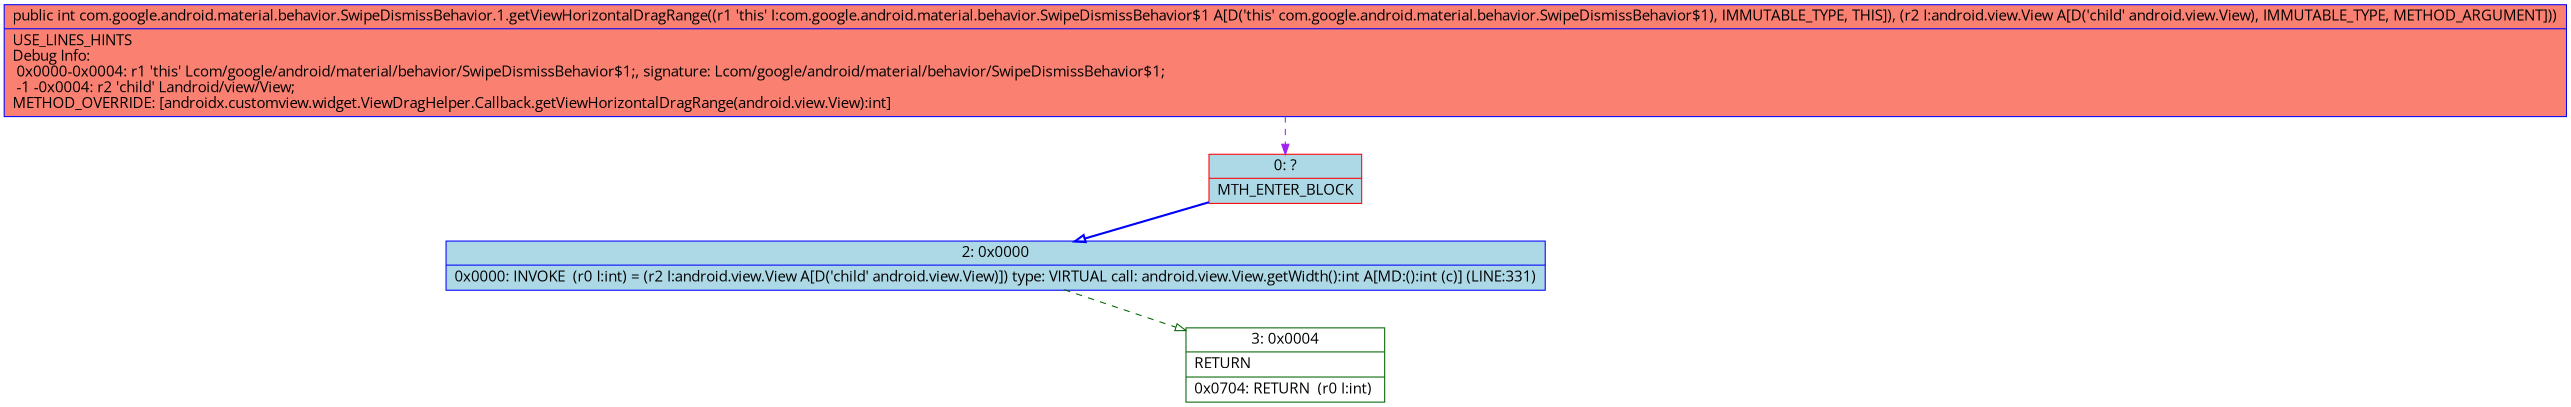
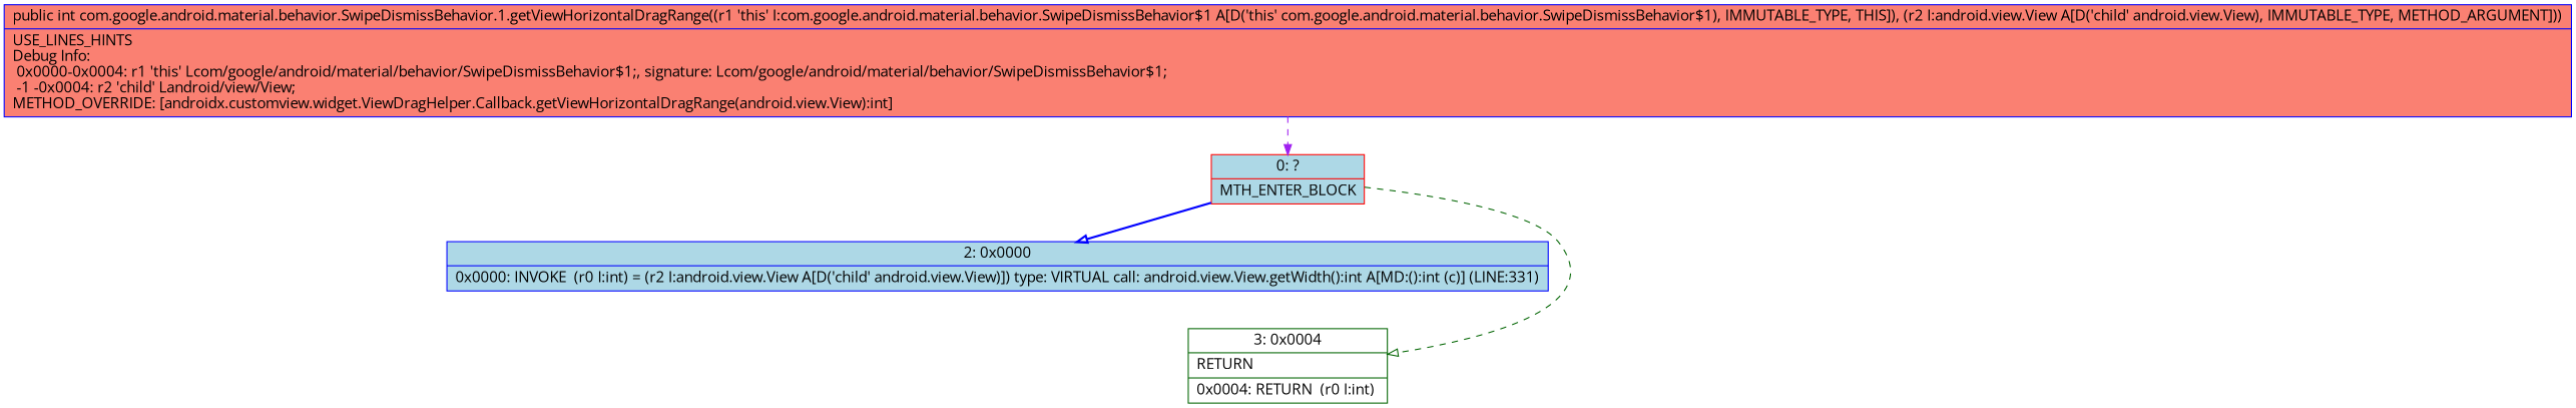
  digraph {
    fontname="Open Sans"
    node [color=blue fillcolor=lightblue fontname="Open Sans" shape=record style=filled]
    edge [arrowhead=onormal fontname="Open Sans" style=dashed]
    n1 [color=red label="{0\:\ ?|MTH_ENTER_BLOCK\l}"]
    n2 [label="{2\:\ 0x0000|0x0000: INVOKE  (r0 I:int) = (r2 I:android.view.View A[D('child' android.view.View)]) type: VIRTUAL call: android.view.View.getWidth():int A[MD:():int (c)] (LINE:331)\l}"]
-   n3 [color=darkgreen fillcolor=white label="{3\:\ 0x0004|RETURN\l|0x0704: RETURN  (r0 I:int) \l}"]
+   n3 [color=darkgreen fillcolor=white label="{3\:\ 0x0004|RETURN\l|0x0004: RETURN  (r0 I:int) \l}"]
    n4 [fillcolor=salmon label="{public int com.google.android.material.behavior.SwipeDismissBehavior.1.getViewHorizontalDragRange((r1 'this' I:com.google.android.material.behavior.SwipeDismissBehavior$1 A[D('this' com.google.android.material.behavior.SwipeDismissBehavior$1), IMMUTABLE_TYPE, THIS]), (r2 I:android.view.View A[D('child' android.view.View), IMMUTABLE_TYPE, METHOD_ARGUMENT]))  | USE_LINES_HINTS\lDebug Info:\l  0x0000\-0x0004: r1 'this' Lcom\/google\/android\/material\/behavior\/SwipeDismissBehavior$1;, signature: Lcom\/google\/android\/material\/behavior\/SwipeDismissBehavior$1;\l  \-1 \-0x0004: r2 'child' Landroid\/view\/View;\lMETHOD_OVERRIDE: [androidx.customview.widget.ViewDragHelper.Callback.getViewHorizontalDragRange(android.view.View):int]\l}"]
    n1 -> n2 [color=blue style=bold]
-   n2 -> n3 [color=darkgreen]
+   n1 -> n3 [color=darkgreen]
    n4 -> n1 [arrowhead=normal color=purple]
  }
